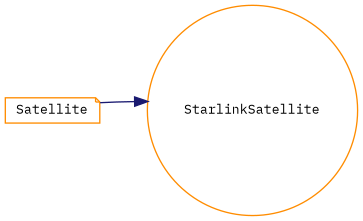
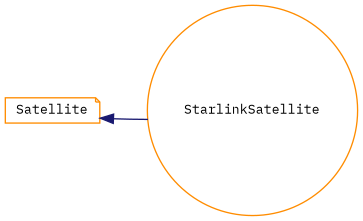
  digraph {
    rankdir=LR
    fontname="IBM Plex Mono"
    node [color=darkorange fillcolor=white fontname="IBM Plex Mono" fontsize=10 style=filled]
    n1 [height=0.2 label=Satellite shape=note width=0.4]
    n2 [height=0.2 label=StarlinkSatellite shape=circle width=0.4]
-   n2 -> n1 [color=midnightblue dir=back fontname="IBM Plex Mono" fontsize=10 labelfontname=Helvetica labelfontsize=10 style=solid]
+   n1 -> n2 [color=midnightblue dir=back fontname="IBM Plex Mono" fontsize=10 labelfontname=Helvetica labelfontsize=10 style=solid]
  }
